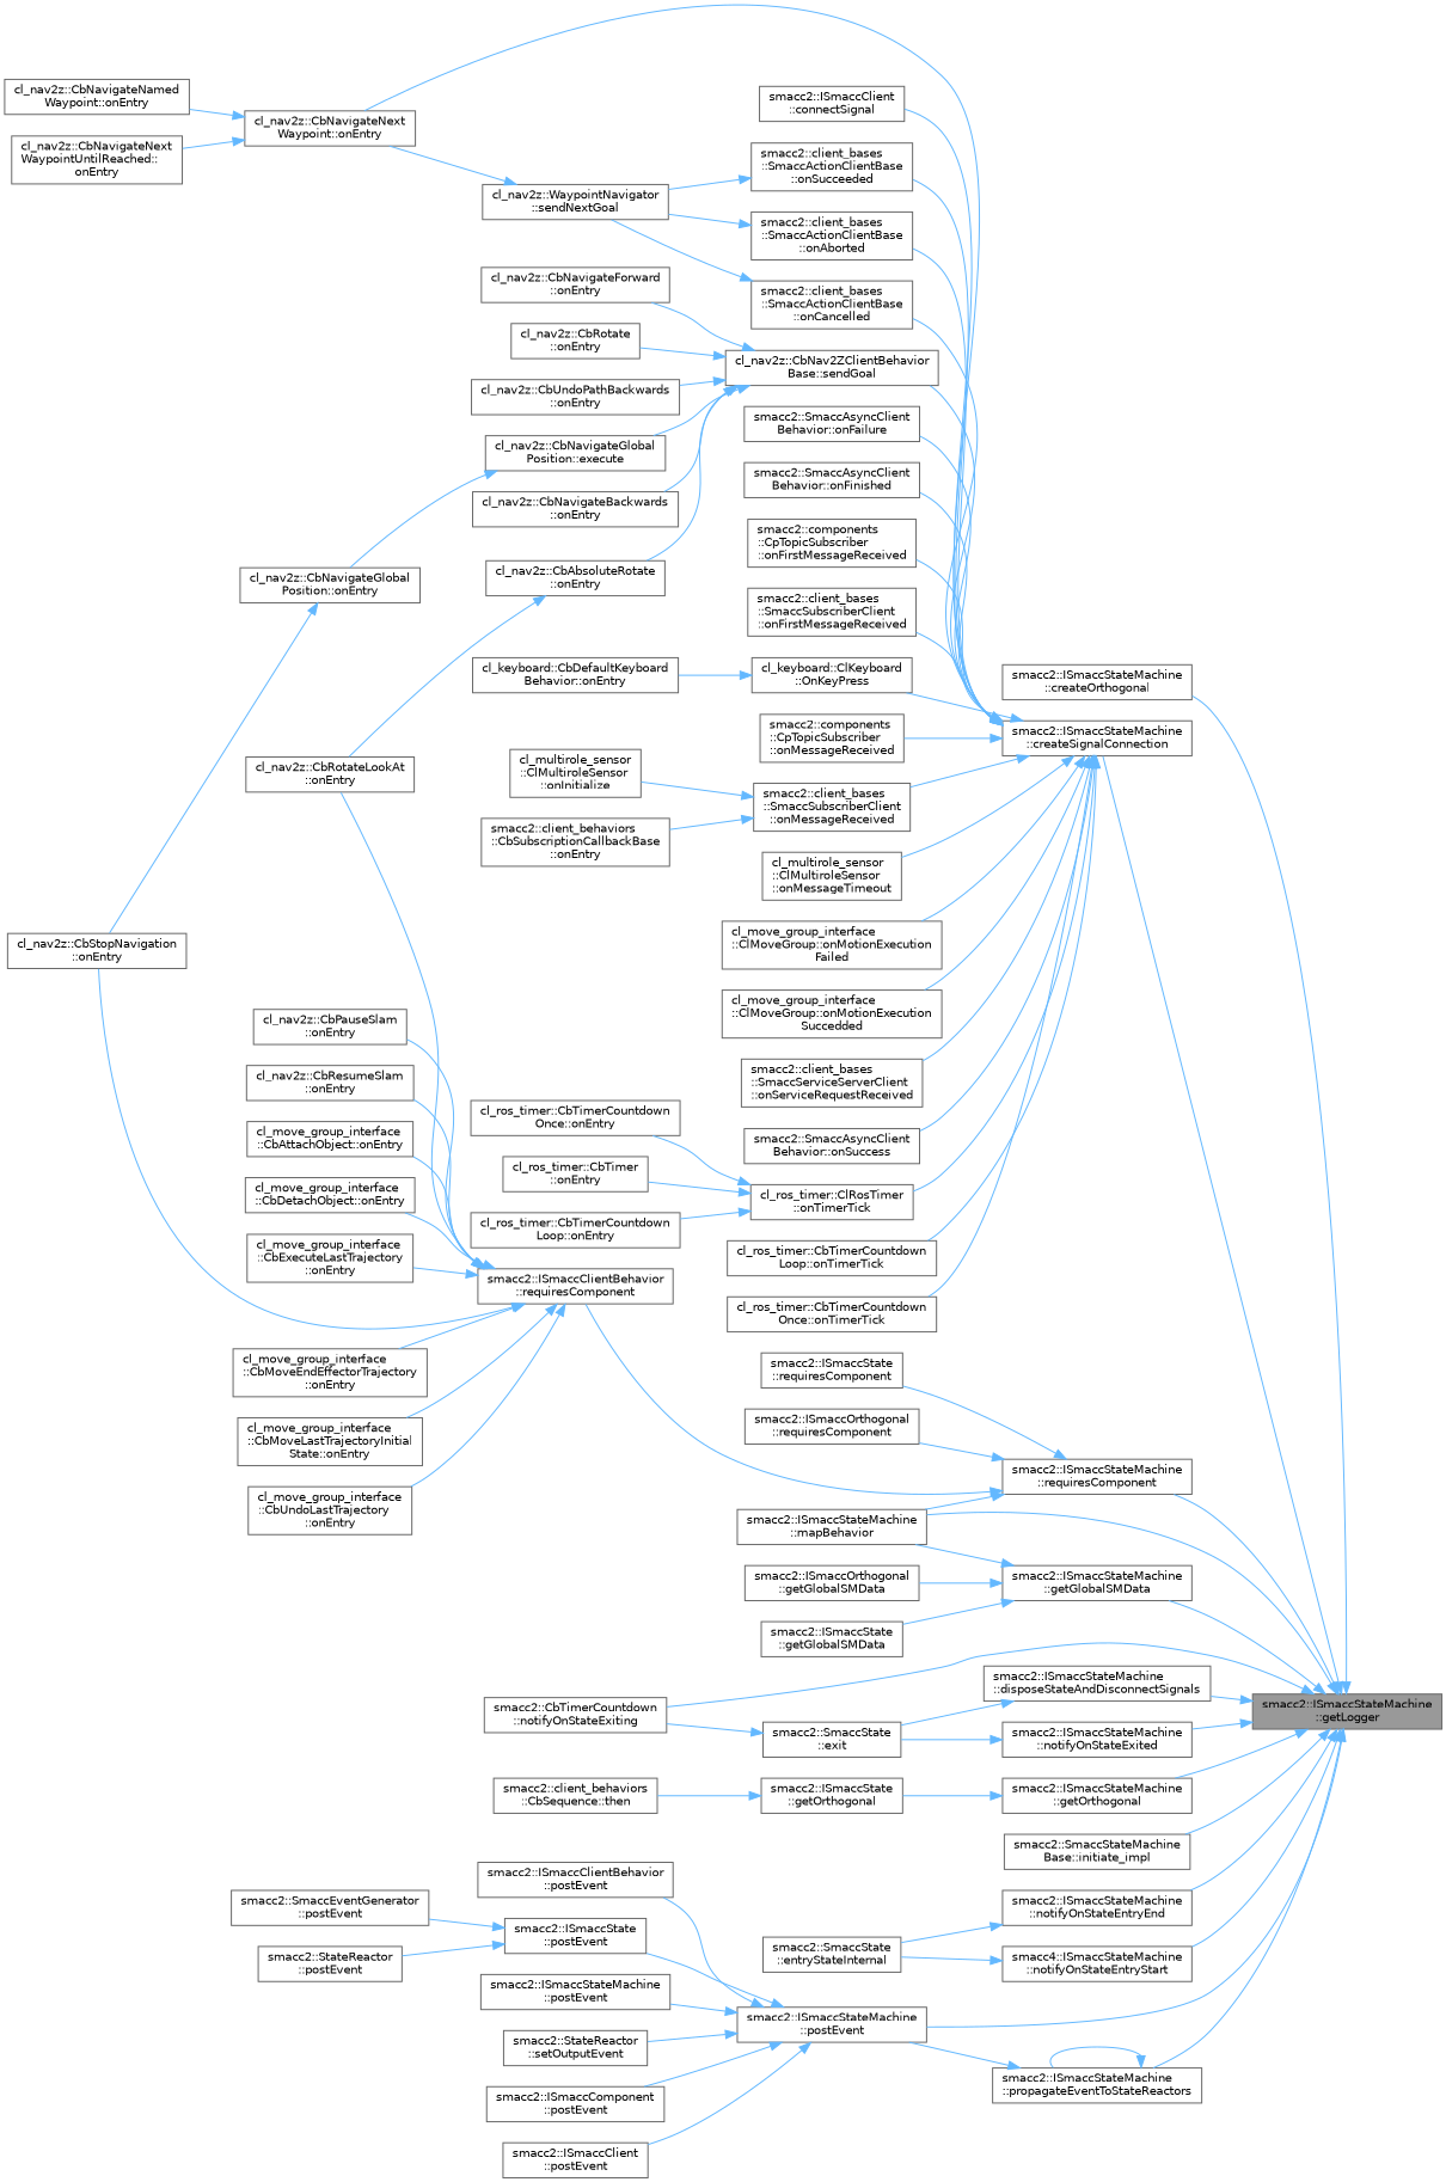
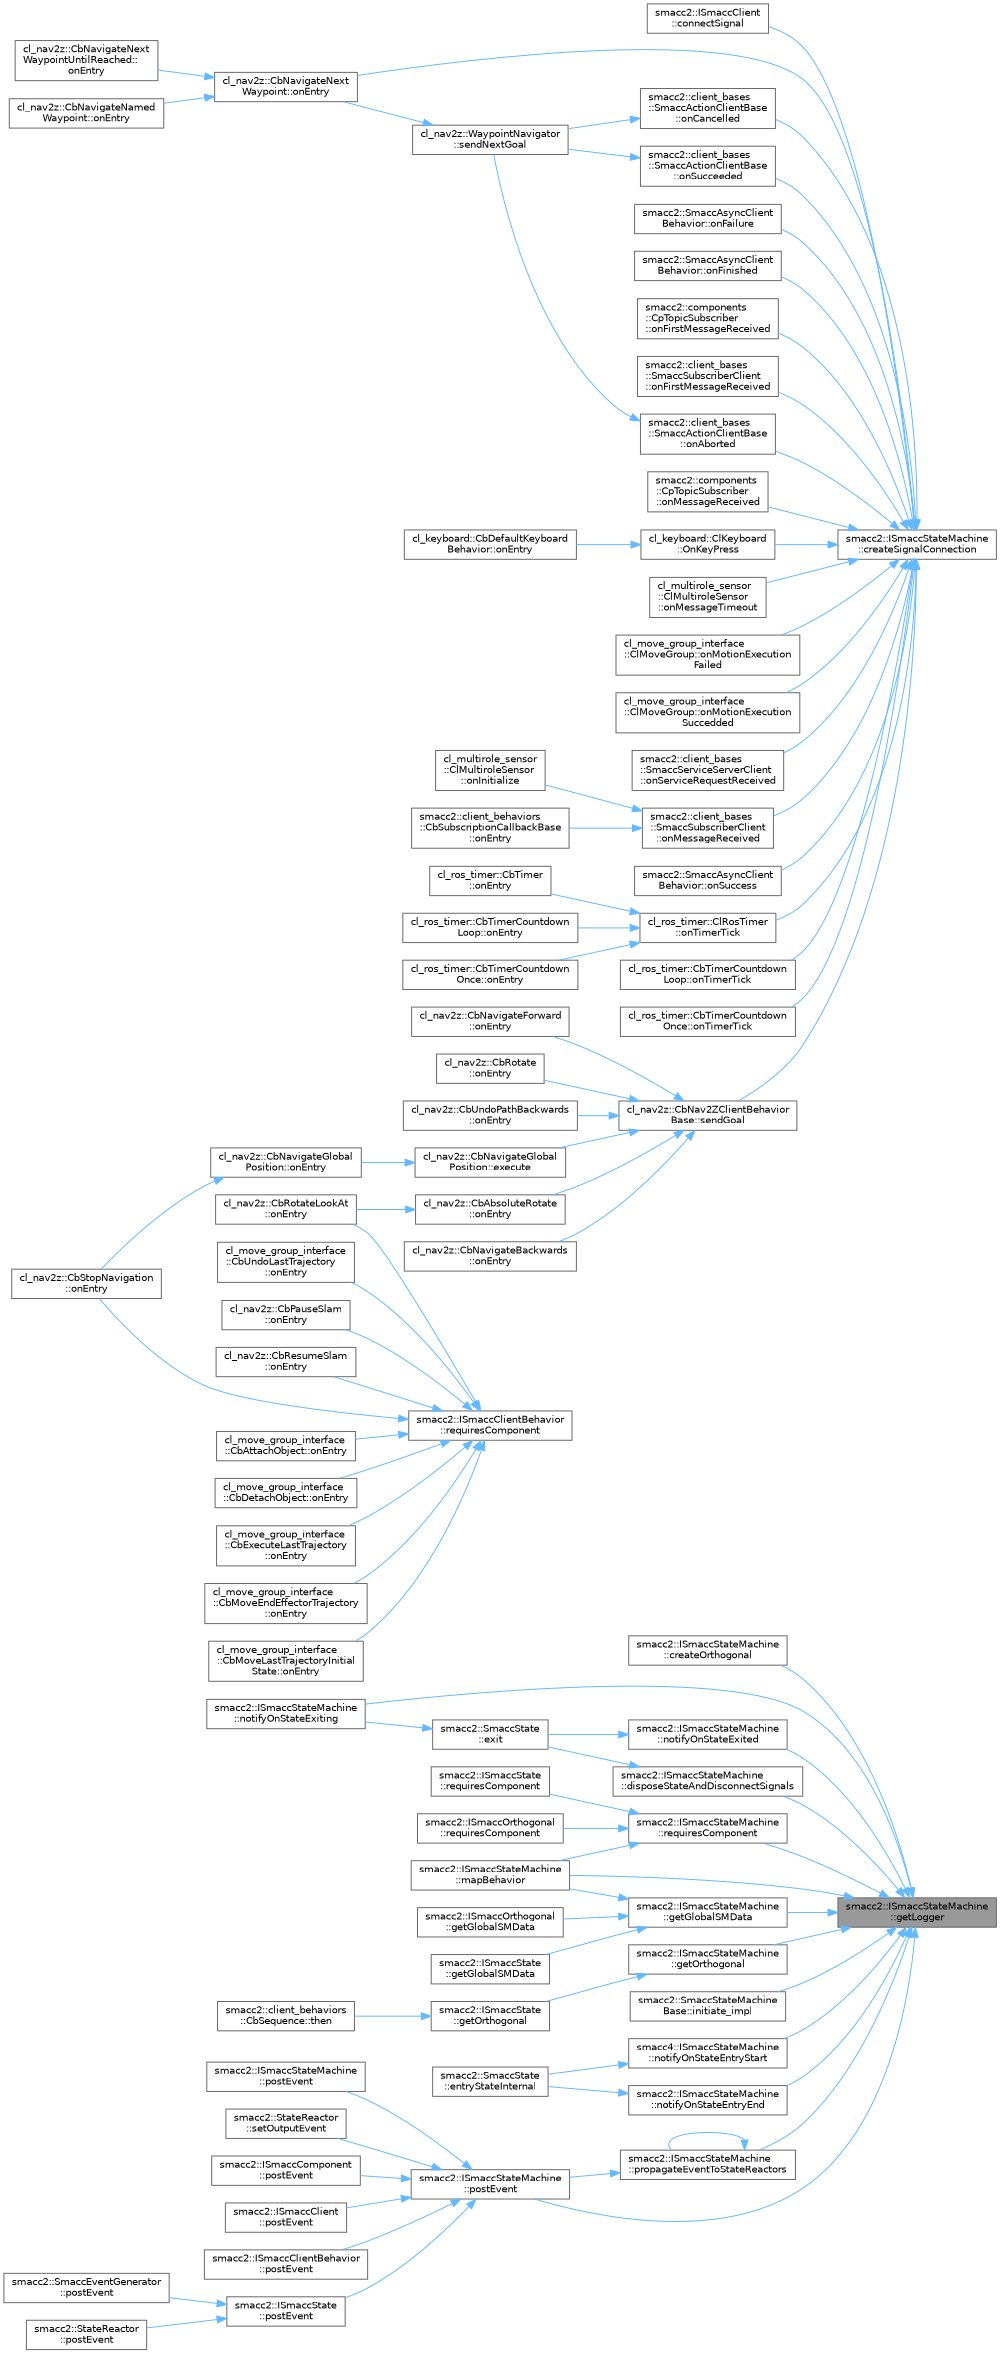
  digraph {
    rankdir=RL
    node [color=grey40 fillcolor=white fontname=Helvetica fontsize=10 shape=box style=filled]
    edge [color=steelblue1 dir=back fontname=Helvetica fontsize=10 labelfontname=Helvetica labelfontsize=10 style=solid]
    n1 [color=gray40 fillcolor=grey60 fontcolor=black height=0.2 label="smacc2::ISmaccStateMachine\l::getLogger" width=0.4]
    n2 [height=0.2 label="smacc2::ISmaccStateMachine\l::createOrthogonal" width=0.4]
    n3 [height=0.2 label="smacc2::ISmaccStateMachine\l::createSignalConnection" width=0.4]
    n4 [height=0.2 label="smacc2::ISmaccStateMachine\l::disposeStateAndDisconnectSignals" width=0.4]
    n5 [height=0.2 label="smacc2::ISmaccStateMachine\l::getGlobalSMData" width=0.4]
    n6 [height=0.2 label="smacc2::ISmaccStateMachine\l::mapBehavior" width=0.4]
    n7 [height=0.2 label="smacc2::ISmaccStateMachine\l::getOrthogonal" width=0.4]
    n8 [height=0.2 label="smacc2::SmaccStateMachine\lBase::initiate_impl" width=0.4]
    n9 [height=0.2 label="smacc2::ISmaccStateMachine\l::notifyOnStateEntryEnd" width=0.4]
    n10 [height=0.2 label="smacc4::ISmaccStateMachine\l::notifyOnStateEntryStart" width=0.4]
    n11 [height=0.2 label="smacc2::ISmaccStateMachine\l::notifyOnStateExited" width=0.4]
-   n12 [height=0.2 label="smacc2::CbTimerCountdown\l::notifyOnStateExiting" width=0.4]
+   n12 [height=0.2 label="smacc2::ISmaccStateMachine\l::notifyOnStateExiting" width=0.4]
    n13 [height=0.2 label="smacc2::ISmaccStateMachine\l::postEvent" width=0.4]
    n14 [height=0.2 label="smacc2::ISmaccStateMachine\l::propagateEventToStateReactors" width=0.4]
    n15 [height=0.2 label="smacc2::ISmaccStateMachine\l::requiresComponent" width=0.4]
    n16 [height=0.2 label="smacc2::ISmaccClient\l::connectSignal" width=0.4]
    n17 [height=0.2 label="smacc2::client_bases\l::SmaccActionClientBase\l::onAborted" width=0.4]
    n18 [height=0.2 label="cl_nav2z::CbNavigateNext\lWaypoint::onEntry" width=0.4]
    n19 [height=0.2 label="smacc2::client_bases\l::SmaccActionClientBase\l::onCancelled" width=0.4]
    n20 [height=0.2 label="smacc2::SmaccAsyncClient\lBehavior::onFailure" width=0.4]
    n21 [height=0.2 label="smacc2::SmaccAsyncClient\lBehavior::onFinished" width=0.4]
    n22 [height=0.2 label="smacc2::components\l::CpTopicSubscriber\l::onFirstMessageReceived" width=0.4]
    n23 [height=0.2 label="smacc2::client_bases\l::SmaccSubscriberClient\l::onFirstMessageReceived" width=0.4]
    n24 [height=0.2 label="cl_keyboard::ClKeyboard\l::OnKeyPress" width=0.4]
    n25 [height=0.2 label="smacc2::components\l::CpTopicSubscriber\l::onMessageReceived" width=0.4]
    n26 [height=0.2 label="smacc2::client_bases\l::SmaccSubscriberClient\l::onMessageReceived" width=0.4]
    n27 [height=0.2 label="cl_multirole_sensor\l::ClMultiroleSensor\l::onMessageTimeout" width=0.4]
    n28 [height=0.2 label="cl_move_group_interface\l::ClMoveGroup::onMotionExecution\lFailed" width=0.4]
    n29 [height=0.2 label="cl_move_group_interface\l::ClMoveGroup::onMotionExecution\lSuccedded" width=0.4]
    n30 [height=0.2 label="smacc2::client_bases\l::SmaccServiceServerClient\l::onServiceRequestReceived" width=0.4]
    n31 [height=0.2 label="smacc2::client_bases\l::SmaccActionClientBase\l::onSucceeded" width=0.4]
    n32 [height=0.2 label="smacc2::SmaccAsyncClient\lBehavior::onSuccess" width=0.4]
    n33 [height=0.2 label="cl_ros_timer::ClRosTimer\l::onTimerTick" width=0.4]
    n34 [height=0.2 label="cl_ros_timer::CbTimerCountdown\lLoop::onTimerTick" width=0.4]
    n35 [height=0.2 label="cl_ros_timer::CbTimerCountdown\lOnce::onTimerTick" width=0.4]
    n36 [height=0.2 label="cl_nav2z::CbNav2ZClientBehavior\lBase::sendGoal" width=0.4]
    n37 [height=0.2 label="smacc2::SmaccState\l::exit" width=0.4]
    n38 [height=0.2 label="smacc2::ISmaccOrthogonal\l::getGlobalSMData" width=0.4]
    n39 [height=0.2 label="smacc2::ISmaccState\l::getGlobalSMData" width=0.4]
    n40 [height=0.2 label="smacc2::ISmaccState\l::getOrthogonal" width=0.4]
    n41 [height=0.2 label="smacc2::SmaccState\l::entryStateInternal" width=0.4]
    n42 [height=0.2 label="smacc2::ISmaccComponent\l::postEvent" width=0.4]
    n43 [height=0.2 label="smacc2::ISmaccClient\l::postEvent" width=0.4]
    n44 [height=0.2 label="smacc2::ISmaccClientBehavior\l::postEvent" width=0.4]
    n45 [height=0.2 label="smacc2::ISmaccState\l::postEvent" width=0.4]
    n46 [height=0.2 label="smacc2::ISmaccStateMachine\l::postEvent" width=0.4]
    n47 [height=0.2 label="smacc2::StateReactor\l::setOutputEvent" width=0.4]
    n48 [height=0.2 label="smacc2::ISmaccOrthogonal\l::requiresComponent" width=0.4]
    n49 [height=0.2 label="smacc2::ISmaccState\l::requiresComponent" width=0.4]
    n50 [height=0.2 label="smacc2::ISmaccClientBehavior\l::requiresComponent" width=0.4]
    n51 [height=0.2 label="cl_nav2z::WaypointNavigator\l::sendNextGoal" width=0.4]
    n52 [height=0.2 label="cl_nav2z::CbNavigateNamed\lWaypoint::onEntry" width=0.4]
    n53 [height=0.2 label="cl_nav2z::CbNavigateNext\lWaypointUntilReached::\lonEntry" width=0.4]
    n54 [height=0.2 label="cl_keyboard::CbDefaultKeyboard\lBehavior::onEntry" width=0.4]
    n55 [height=0.2 label="smacc2::client_behaviors\l::CbSubscriptionCallbackBase\l::onEntry" width=0.4]
    n56 [height=0.2 label="cl_multirole_sensor\l::ClMultiroleSensor\l::onInitialize" width=0.4]
    n57 [height=0.2 label="cl_ros_timer::CbTimer\l::onEntry" width=0.4]
    n58 [height=0.2 label="cl_ros_timer::CbTimerCountdown\lLoop::onEntry" width=0.4]
    n59 [height=0.2 label="cl_ros_timer::CbTimerCountdown\lOnce::onEntry" width=0.4]
    n60 [height=0.2 label="cl_nav2z::CbNavigateGlobal\lPosition::execute" width=0.4]
    n61 [height=0.2 label="cl_nav2z::CbAbsoluteRotate\l::onEntry" width=0.4]
    n62 [height=0.2 label="cl_nav2z::CbNavigateBackwards\l::onEntry" width=0.4]
    n63 [height=0.2 label="cl_nav2z::CbNavigateForward\l::onEntry" width=0.4]
    n64 [height=0.2 label="cl_nav2z::CbRotate\l::onEntry" width=0.4]
    n65 [height=0.2 label="cl_nav2z::CbUndoPathBackwards\l::onEntry" width=0.4]
    n66 [height=0.2 label="cl_nav2z::CbNavigateGlobal\lPosition::onEntry" width=0.4]
    n67 [height=0.2 label="cl_nav2z::CbRotateLookAt\l::onEntry" width=0.4]
    n68 [height=0.2 label="cl_nav2z::CbStopNavigation\l::onEntry" width=0.4]
    n69 [height=0.2 label="smacc2::client_behaviors\l::CbSequence::then" width=0.4]
    n70 [height=0.2 label="smacc2::SmaccEventGenerator\l::postEvent" width=0.4]
    n71 [height=0.2 label="smacc2::StateReactor\l::postEvent" width=0.4]
    n72 [height=0.2 label="cl_move_group_interface\l::CbAttachObject::onEntry" width=0.4]
    n73 [height=0.2 label="cl_move_group_interface\l::CbDetachObject::onEntry" width=0.4]
    n74 [height=0.2 label="cl_move_group_interface\l::CbExecuteLastTrajectory\l::onEntry" width=0.4]
    n75 [height=0.2 label="cl_move_group_interface\l::CbMoveEndEffectorTrajectory\l::onEntry" width=0.4]
    n76 [height=0.2 label="cl_move_group_interface\l::CbMoveLastTrajectoryInitial\lState::onEntry" width=0.4]
    n77 [height=0.2 label="cl_move_group_interface\l::CbUndoLastTrajectory\l::onEntry" width=0.4]
    n78 [height=0.2 label="cl_nav2z::CbPauseSlam\l::onEntry" width=0.4]
    n79 [height=0.2 label="cl_nav2z::CbResumeSlam\l::onEntry" width=0.4]
    n1 -> n2
-   n1 -> n3
    n1 -> n4
    n1 -> n5
    n1 -> n6
    n1 -> n7
    n1 -> n8
    n1 -> n9
    n1 -> n10
    n1 -> n11
    n1 -> n12
    n1 -> n13
    n1 -> n14
    n1 -> n15
    n3 -> n16
    n3 -> n17
    n3 -> n18
    n3 -> n19
    n3 -> n20
    n3 -> n21
    n3 -> n22
    n3 -> n23
    n3 -> n24
    n3 -> n25
    n3 -> n26
    n3 -> n27
    n3 -> n28
    n3 -> n29
    n3 -> n30
    n3 -> n31
    n3 -> n32
    n3 -> n33
    n3 -> n34
    n3 -> n35
    n3 -> n36
    n4 -> n37
    n5 -> n6
    n5 -> n38
    n5 -> n39
    n7 -> n40
    n9 -> n41
    n10 -> n41
    n11 -> n37
    n13 -> n42
    n13 -> n43
    n13 -> n44
    n13 -> n45
    n13 -> n46
    n13 -> n47
    n14 -> n13
    n14 -> n14
    n15 -> n6
    n15 -> n48
    n15 -> n49
-   n15 -> n50
    n17 -> n51
    n18 -> n52
    n18 -> n53
    n19 -> n51
    n24 -> n54
    n26 -> n55
    n26 -> n56
    n31 -> n51
    n33 -> n57
    n33 -> n58
    n33 -> n59
    n36 -> n60
    n36 -> n61
    n36 -> n62
    n36 -> n63
    n36 -> n64
    n36 -> n65
    n37 -> n12
    n40 -> n69
    n45 -> n70
    n45 -> n71
    n50 -> n67
    n50 -> n68
    n50 -> n72
    n50 -> n73
    n50 -> n74
    n50 -> n75
    n50 -> n76
    n50 -> n77
    n50 -> n78
    n50 -> n79
    n51 -> n18
    n60 -> n66
    n61 -> n67
    n66 -> n68
  }
